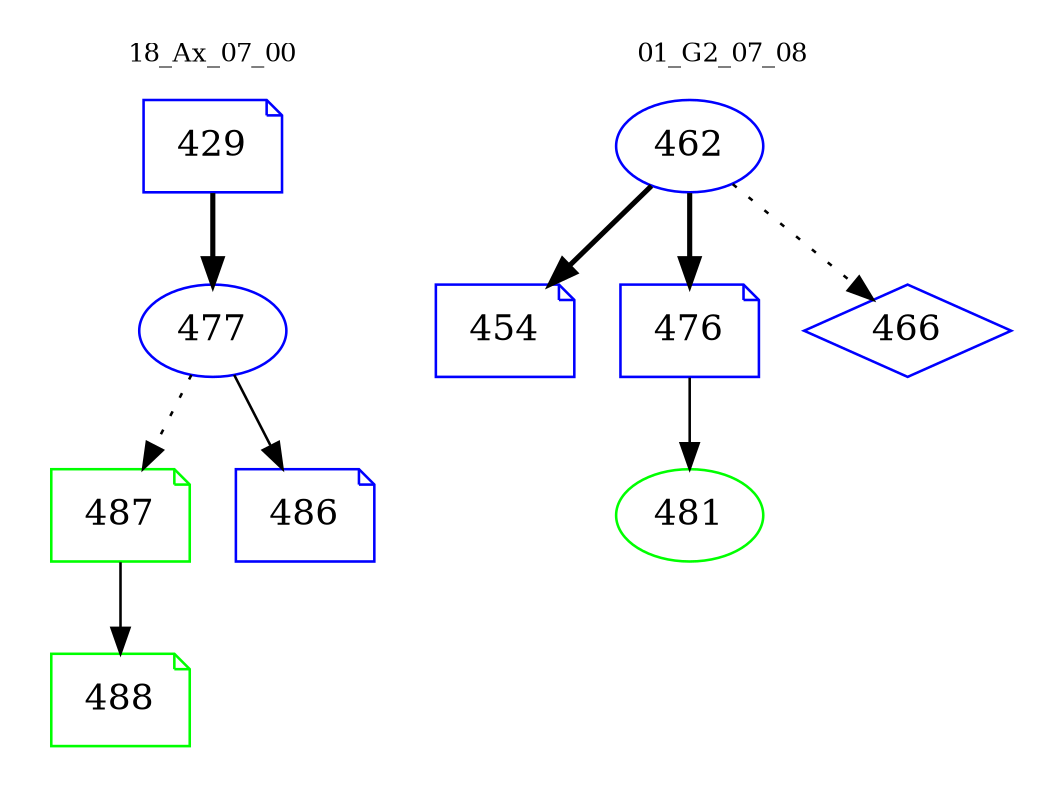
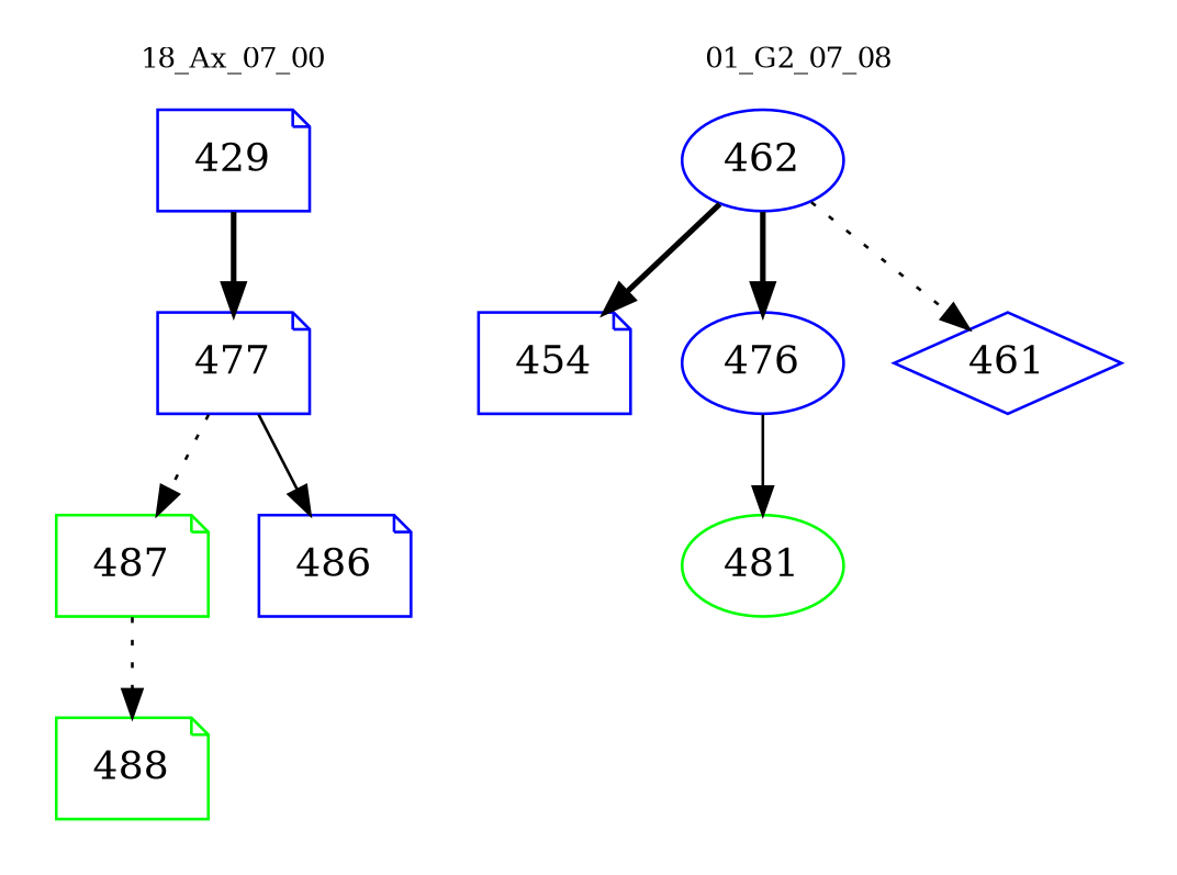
  digraph {
    node [color=blue shape=note]
    edge [color=black style=dotted]
-   n1 [label=477 shape=ellipse]
+   n1 [label=477]
    n2 [label=429]
    n3 [color=green label=487]
    n4 [label=486]
    n5 [color=green label=488]
    n6 [label=462 shape=ellipse]
    n7 [label=454]
-   n8 [label=476]
-   n9 [label=466 shape=diamond]
+   n8 [label=476 shape=ellipse]
+   n9 [label=461 shape=diamond]
    n10 [color=green label=481 shape=ellipse]
    subgraph cluster_1 {
      color=white
      fontsize=10
      label="18_Ax_07_00"
      n1
      n2
      n3
      n4
      n5
    }
    subgraph cluster_2 {
      color=white
      fontsize=10
      label="01_G2_07_08"
      n6
      n7
      n8
      n9
      n10
    }
    n1 -> n3
    n1 -> n4 [style=solid]
    n2 -> n1 [style=bold]
-   n3 -> n5 [style=solid]
+   n3 -> n5
    n6 -> n7 [style=bold]
    n6 -> n8 [style=bold]
    n6 -> n9
    n8 -> n10 [style=solid]
  }
